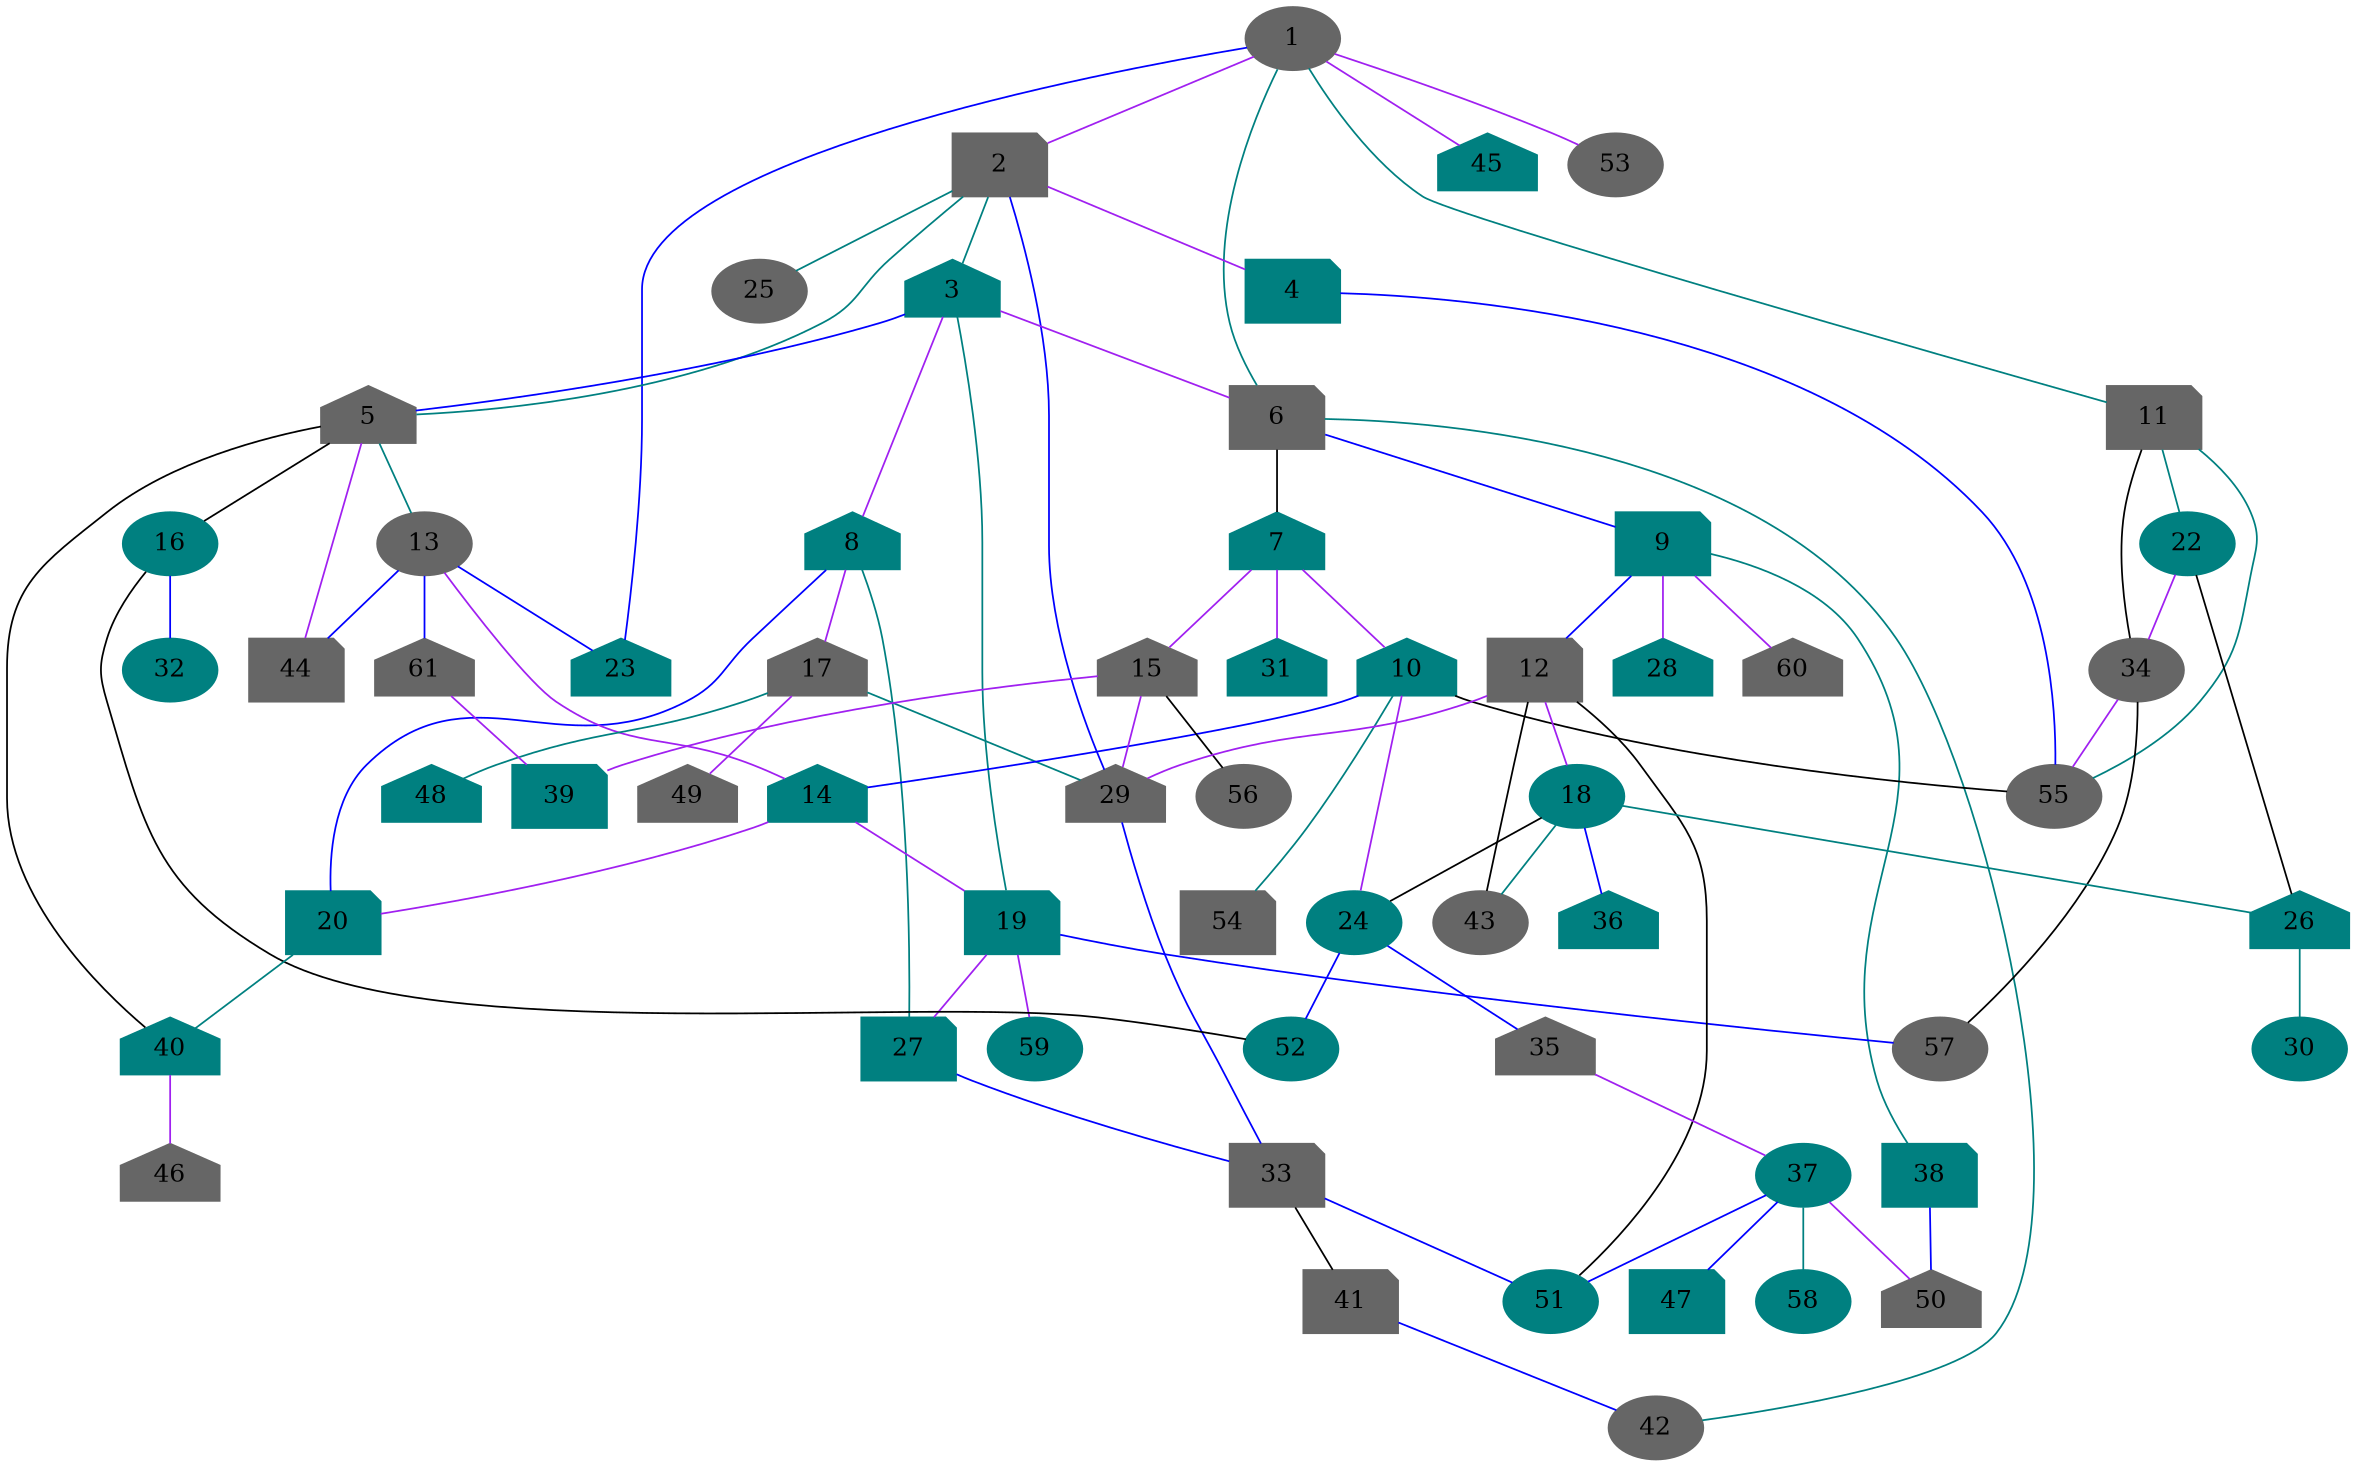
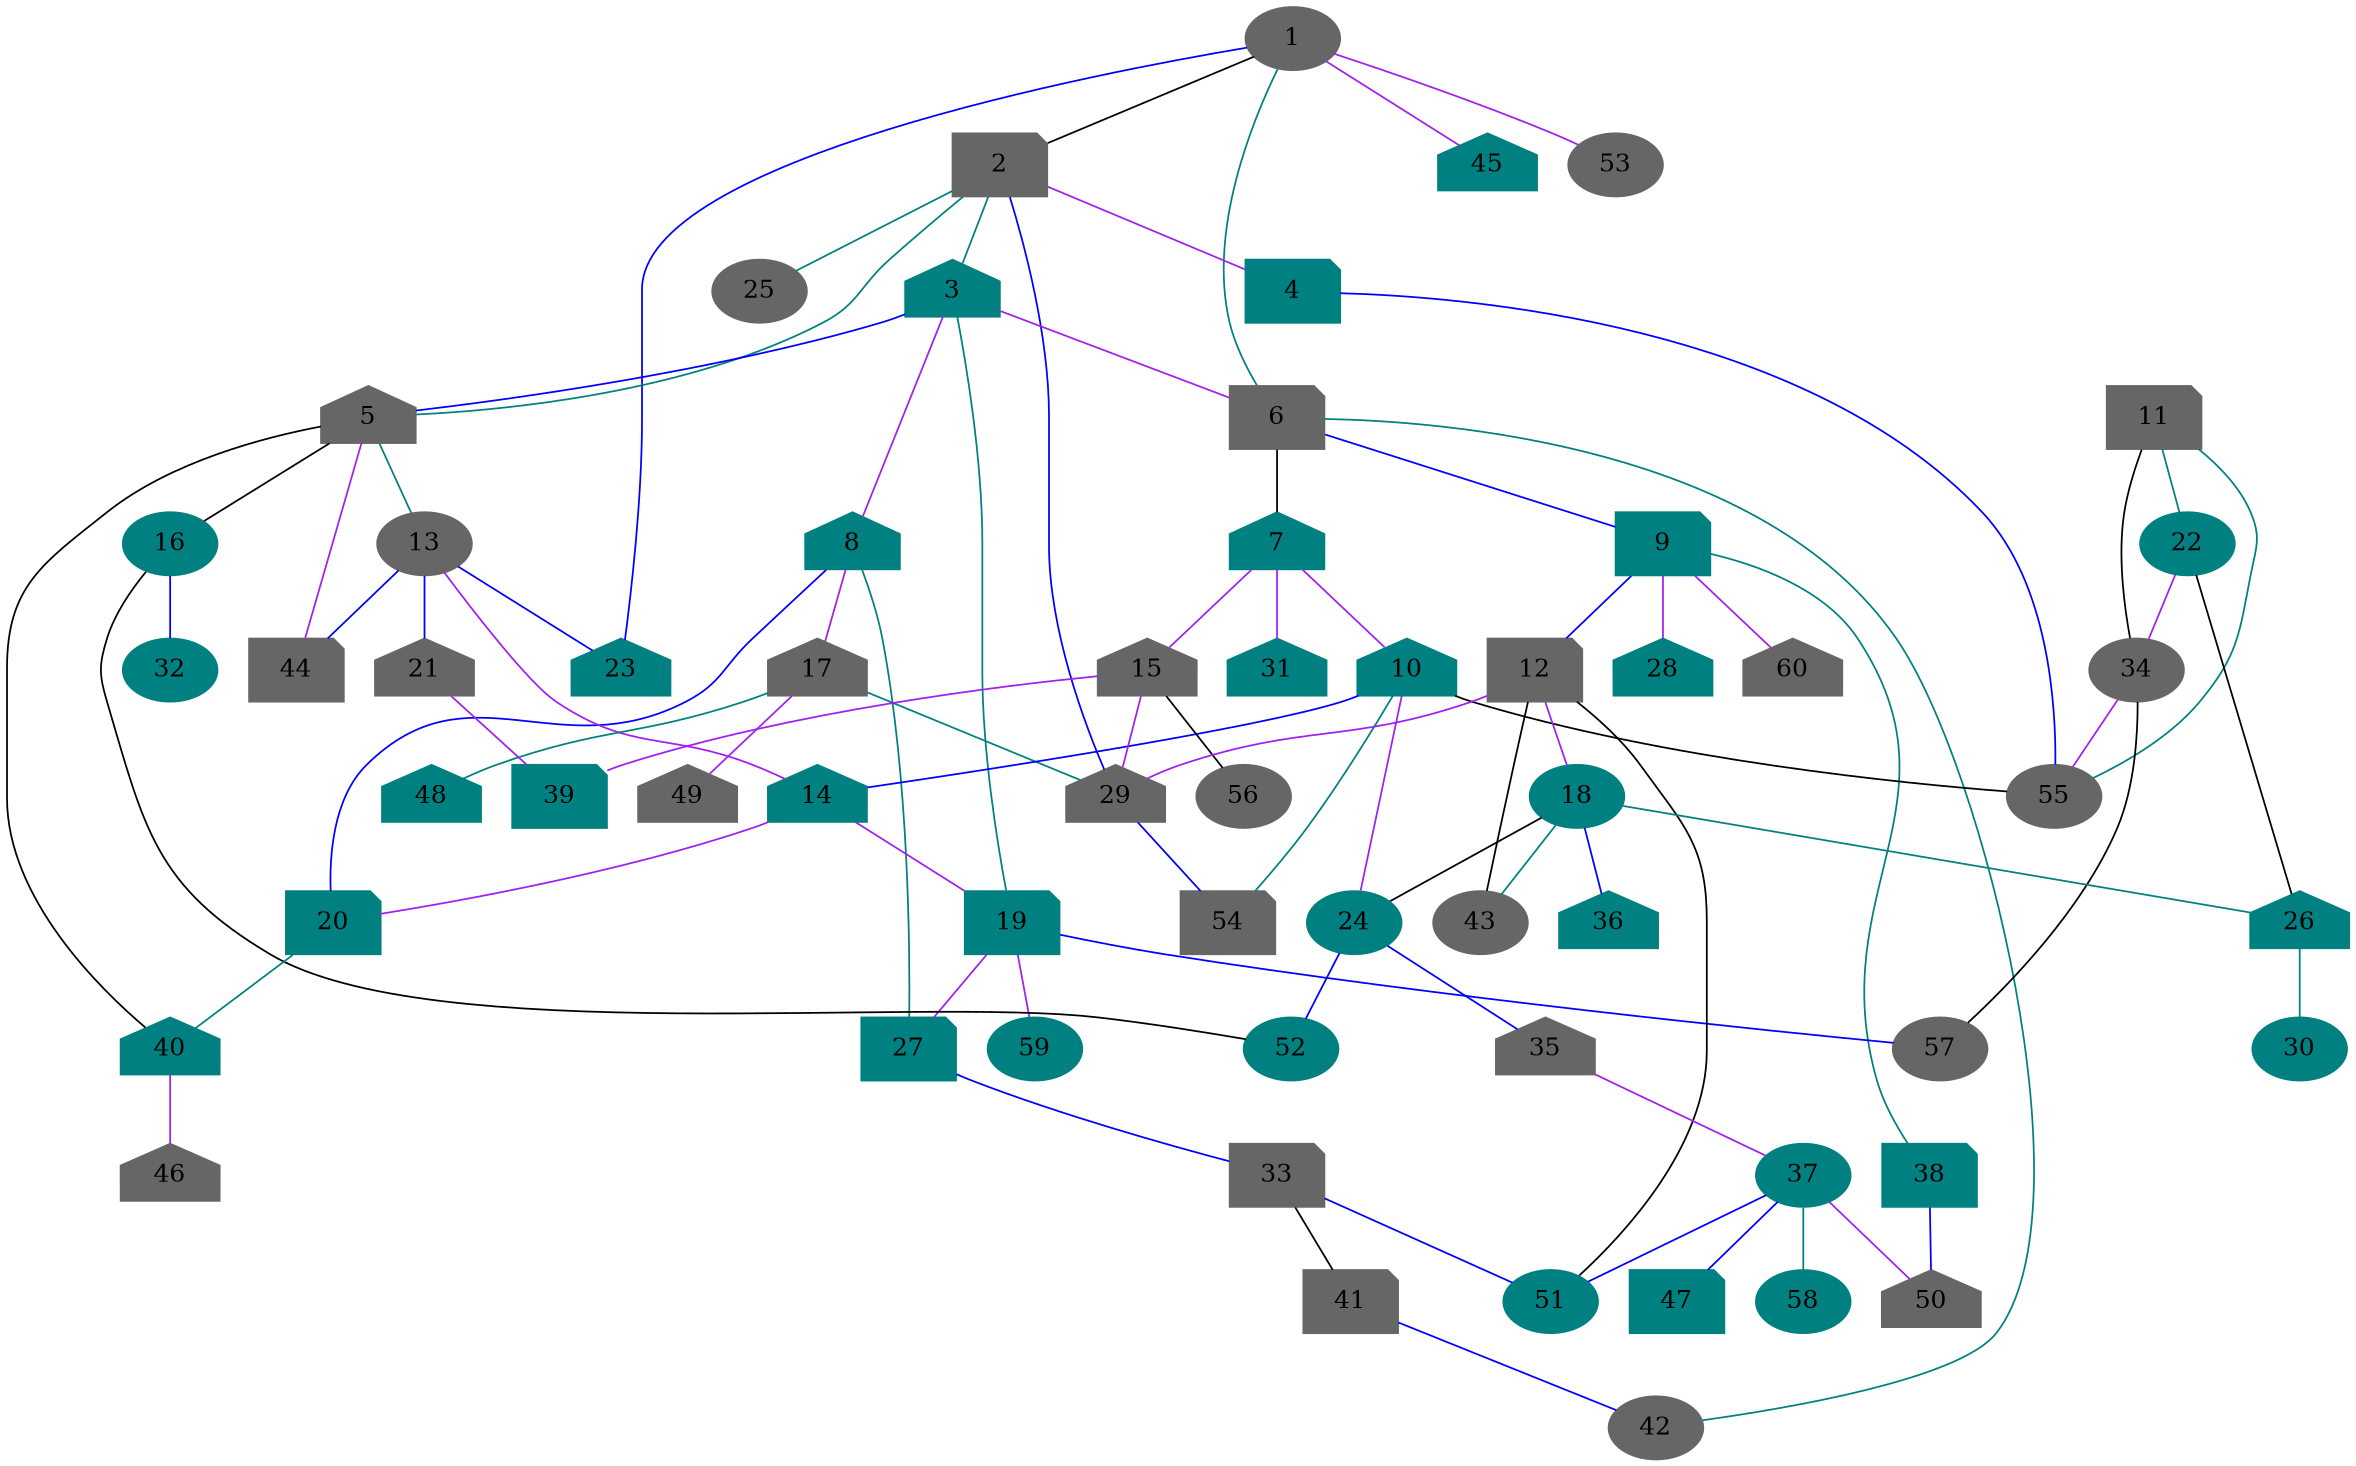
  graph {
    node [color=teal shape=house style=filled]
    edge [color=purple]
    1 [color=gray40 shape=ellipse]
    2 [color=gray40 shape=note]
    6 [color=gray40 shape=note]
    11 [color=gray40 shape=note]
    23
    45
    53 [color=gray40 shape=ellipse]
    3
    4 [shape=note]
    5 [color=gray40]
    25 [color=gray40 shape=ellipse]
    29 [color=gray40]
    7
    9 [shape=note]
    42 [color=gray40 shape=ellipse]
    55 [color=gray40 shape=ellipse]
    22 [shape=ellipse]
    34 [color=gray40 shape=ellipse]
    8
    19 [shape=note]
    13 [color=gray40 shape=ellipse]
    16 [shape=ellipse]
    40
    44 [color=gray40 shape=note]
    54 [color=gray40 shape=note]
    17 [color=gray40]
    20 [shape=note]
    27 [shape=note]
    57 [color=gray40 shape=ellipse]
    59 [shape=ellipse]
    14
-   21 [color=gray40 label=61]
+   21 [color=gray40]
    32 [shape=ellipse]
    52 [shape=ellipse]
    46 [color=gray40]
    10
    15 [color=gray40]
    31
    12 [color=gray40 shape=note]
    28
    38 [shape=note]
    60 [color=gray40]
    24 [shape=ellipse]
    39 [shape=note]
    56 [color=gray40 shape=ellipse]
    48
    49 [color=gray40]
    33 [color=gray40 shape=note]
    18 [shape=ellipse]
    43 [color=gray40 shape=ellipse]
    51 [shape=ellipse]
    50 [color=gray40]
    35 [color=gray40]
    26
    37 [shape=ellipse]
    36
    30 [shape=ellipse]
    41 [color=gray40 shape=note]
    47 [shape=note]
    58 [shape=ellipse]
-   1 -- 2
+   1 -- 2 [color=black]
    1 -- 6 [color=teal]
-   1 -- 11 [color=teal]
    1 -- 23 [color=blue]
    1 -- 45
    1 -- 53
    2 -- 3 [color=teal]
    2 -- 4
    2 -- 5 [color=teal]
    2 -- 25 [color=teal]
    2 -- 29 [color=blue]
    6 -- 7 [color=black]
    6 -- 9 [color=blue]
    6 -- 42 [color=teal]
    11 -- 55 [color=teal]
    11 -- 22 [color=teal]
    11 -- 34 [color=black]
    3 -- 6
    3 -- 5 [color=blue]
    3 -- 8
    3 -- 19 [color=teal]
    4 -- 55 [color=blue]
    5 -- 13 [color=teal]
    5 -- 16 [color=black]
    5 -- 40 [color=black]
    5 -- 44
-   29 -- 33 [color=blue]
+   29 -- 54 [color=blue]
    7 -- 10
    7 -- 15
    7 -- 31
    9 -- 12 [color=blue]
    9 -- 28
    9 -- 38 [color=teal]
    9 -- 60
    22 -- 34
    22 -- 26 [color=black]
    34 -- 55
    34 -- 57 [color=black]
    8 -- 17
    8 -- 20 [color=blue]
    8 -- 27 [color=teal]
    19 -- 27
    19 -- 57 [color=blue]
    19 -- 59
    13 -- 23 [color=blue]
    13 -- 44 [color=blue]
    13 -- 14
    13 -- 21 [color=blue]
    16 -- 32 [color=blue]
    16 -- 52 [color=black]
    40 -- 46
    17 -- 29 [color=teal]
    17 -- 48 [color=teal]
    17 -- 49
    20 -- 40 [color=teal]
    27 -- 33 [color=blue]
    14 -- 19
    14 -- 20
    21 -- 39
    10 -- 55 [color=black]
    10 -- 54 [color=teal]
    10 -- 14 [color=blue]
    10 -- 24
    15 -- 29
    15 -- 39
    15 -- 56 [color=black]
    12 -- 29
    12 -- 18
    12 -- 43 [color=black]
    12 -- 51 [color=black]
    38 -- 50 [color=blue]
    24 -- 52 [color=blue]
    24 -- 35 [color=blue]
    33 -- 51 [color=blue]
    33 -- 41 [color=black]
    18 -- 24 [color=black]
    18 -- 43 [color=teal]
    18 -- 26 [color=teal]
    18 -- 36 [color=blue]
    35 -- 37
    26 -- 30 [color=teal]
    37 -- 51 [color=blue]
    37 -- 50
    37 -- 47 [color=blue]
    37 -- 58 [color=teal]
    41 -- 42 [color=blue]
  }
